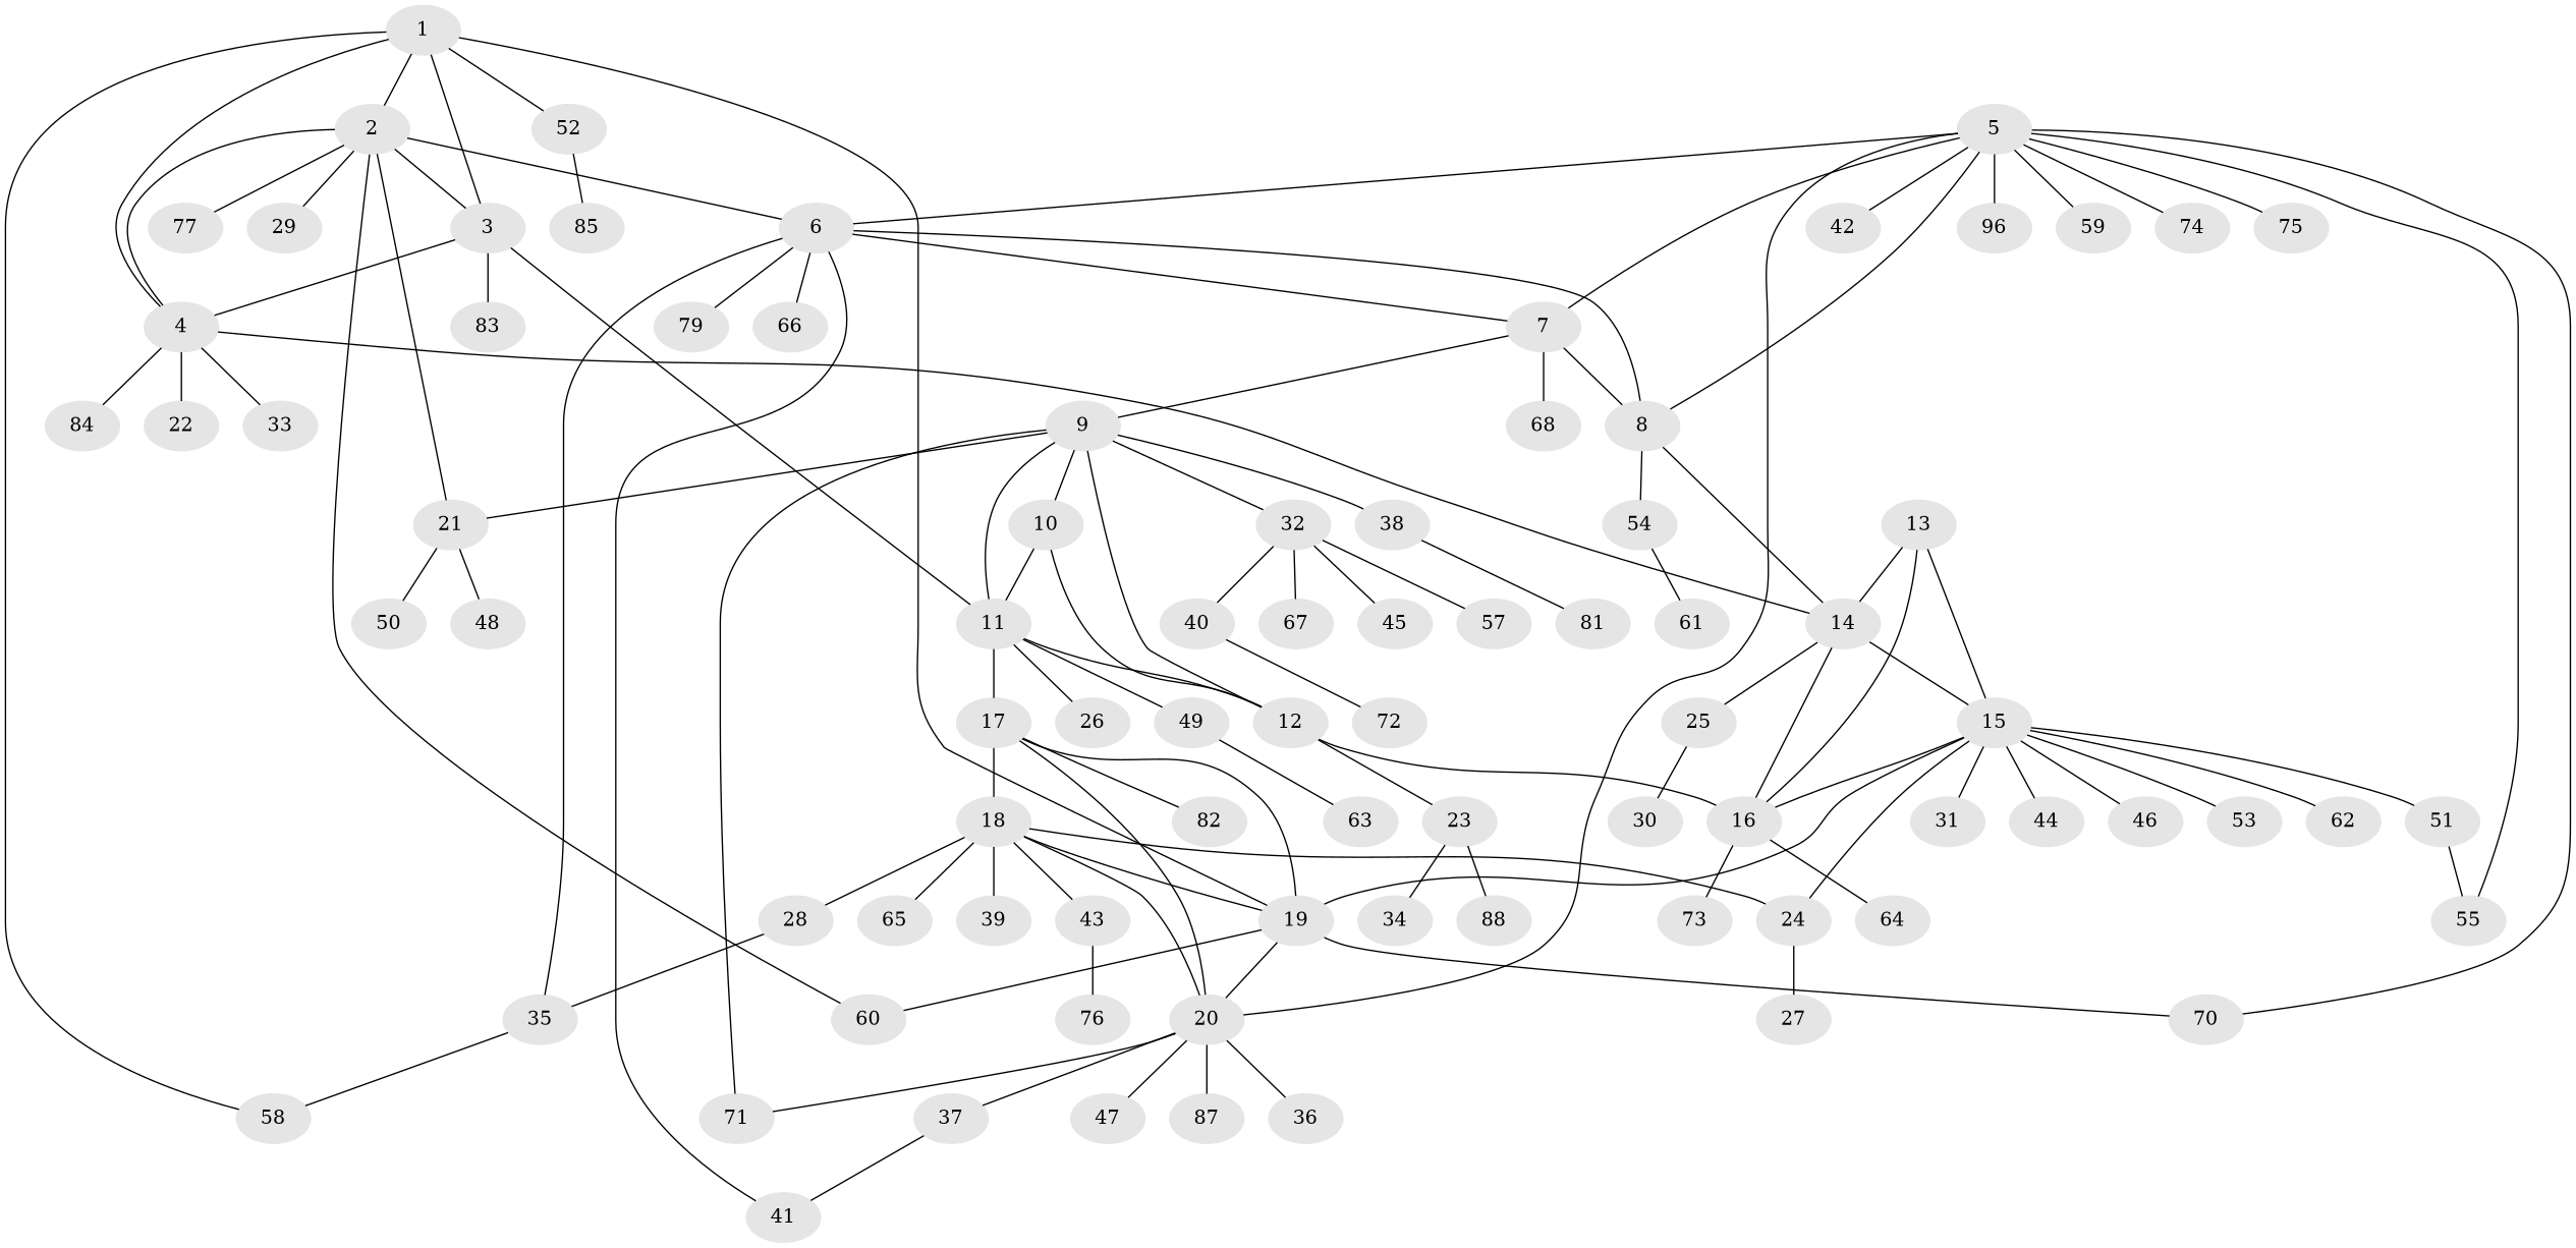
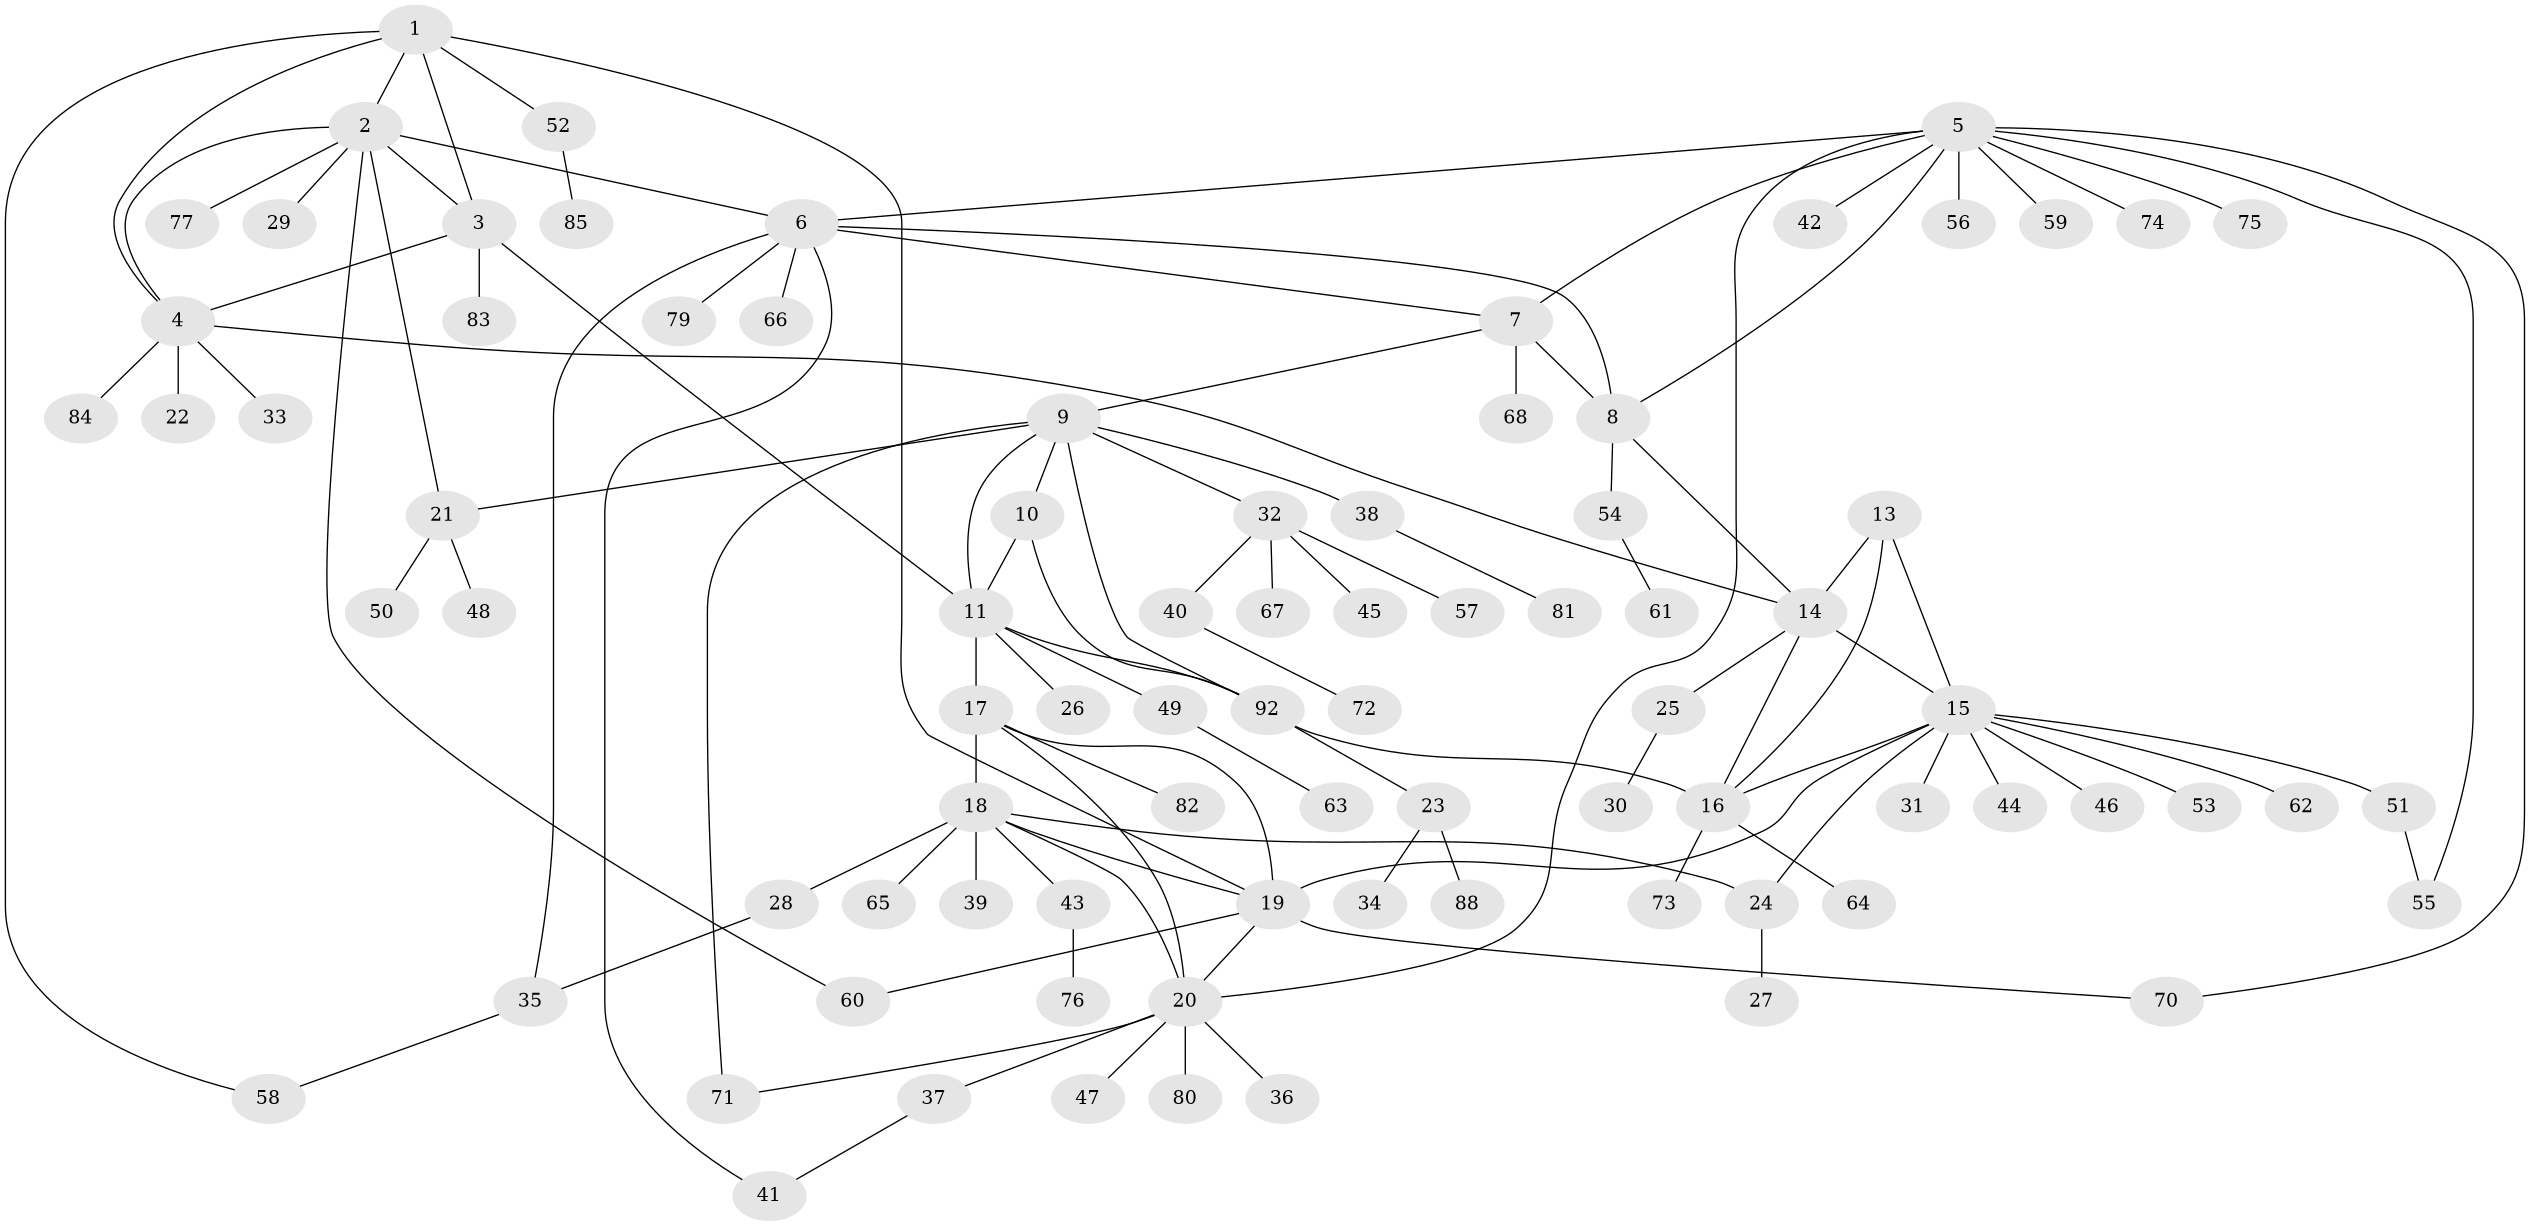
  graph {
    node [color=gray90 style=filled]
    1
    2
    3
    4
    19
    52
    58
    6
    21
    29
    60
    77
    11
    83
    14
    22
    33
    84
    20
    70
    85
    7
    8
    35
    41
    66
    79
    48
    50
-   12
+   12 [label=92]
    17
    26
    49
    16
    15
    25
    5
    42
    55
-   56 [label=96]
+   56
    59
    74
    75
    9
    68
    54
    71
    36
    37
    47
-   80 [label=87]
+   80
    10
    32
    38
    61
    23
    40
    45
    57
    67
    81
    18
    82
    63
    64
    73
    34
    n68 [label=88]
    13
    24
    31
    44
    46
    51
    53
    62
    30
    27
    28
    39
    43
    65
    76
    72
    1 -- 2
    1 -- 3
    1 -- 4
    1 -- 19
    1 -- 52
    1 -- 58
    2 -- 3
    2 -- 4
    2 -- 6
    2 -- 21
    2 -- 29
    2 -- 60
    2 -- 77
    3 -- 4
    3 -- 11
    3 -- 83
    4 -- 14
    4 -- 22
    4 -- 33
    4 -- 84
    19 -- 60
    19 -- 20
    19 -- 70
    52 -- 85
    6 -- 7
    6 -- 8
    6 -- 35
    6 -- 41
    6 -- 66
    6 -- 79
    21 -- 48
    21 -- 50
    11 -- 12
    11 -- 17
    11 -- 26
    11 -- 49
    14 -- 16
    14 -- 15
    14 -- 25
    20 -- 71
    20 -- 36
    20 -- 37
    20 -- 47
    20 -- 80
    7 -- 8
    7 -- 9
    7 -- 68
    8 -- 14
    8 -- 54
    35 -- 58
    12 -- 16
    12 -- 23
    17 -- 19
    17 -- 20
    17 -- 18
    17 -- 82
    49 -- 63
    16 -- 64
    16 -- 73
    15 -- 19
    15 -- 16
    15 -- 24
    15 -- 31
    15 -- 44
    15 -- 46
    15 -- 51
    15 -- 53
    15 -- 62
    25 -- 30
    5 -- 6
    5 -- 20
    5 -- 70
    5 -- 7
    5 -- 8
    5 -- 42
    5 -- 55
    5 -- 56
    5 -- 59
    5 -- 74
    5 -- 75
    9 -- 21
    9 -- 11
    9 -- 12
    9 -- 71
    9 -- 10
    9 -- 32
    9 -- 38
    54 -- 61
    37 -- 41
    10 -- 11
    10 -- 12
    32 -- 40
    32 -- 45
    32 -- 57
    32 -- 67
    38 -- 81
    23 -- 34
    23 -- n68
    40 -- 72
    18 -- 19
    18 -- 20
    18 -- 24
    18 -- 28
    18 -- 39
    18 -- 43
    18 -- 65
    13 -- 14
    13 -- 16
    13 -- 15
    24 -- 27
    51 -- 55
    28 -- 35
    43 -- 76
  }
